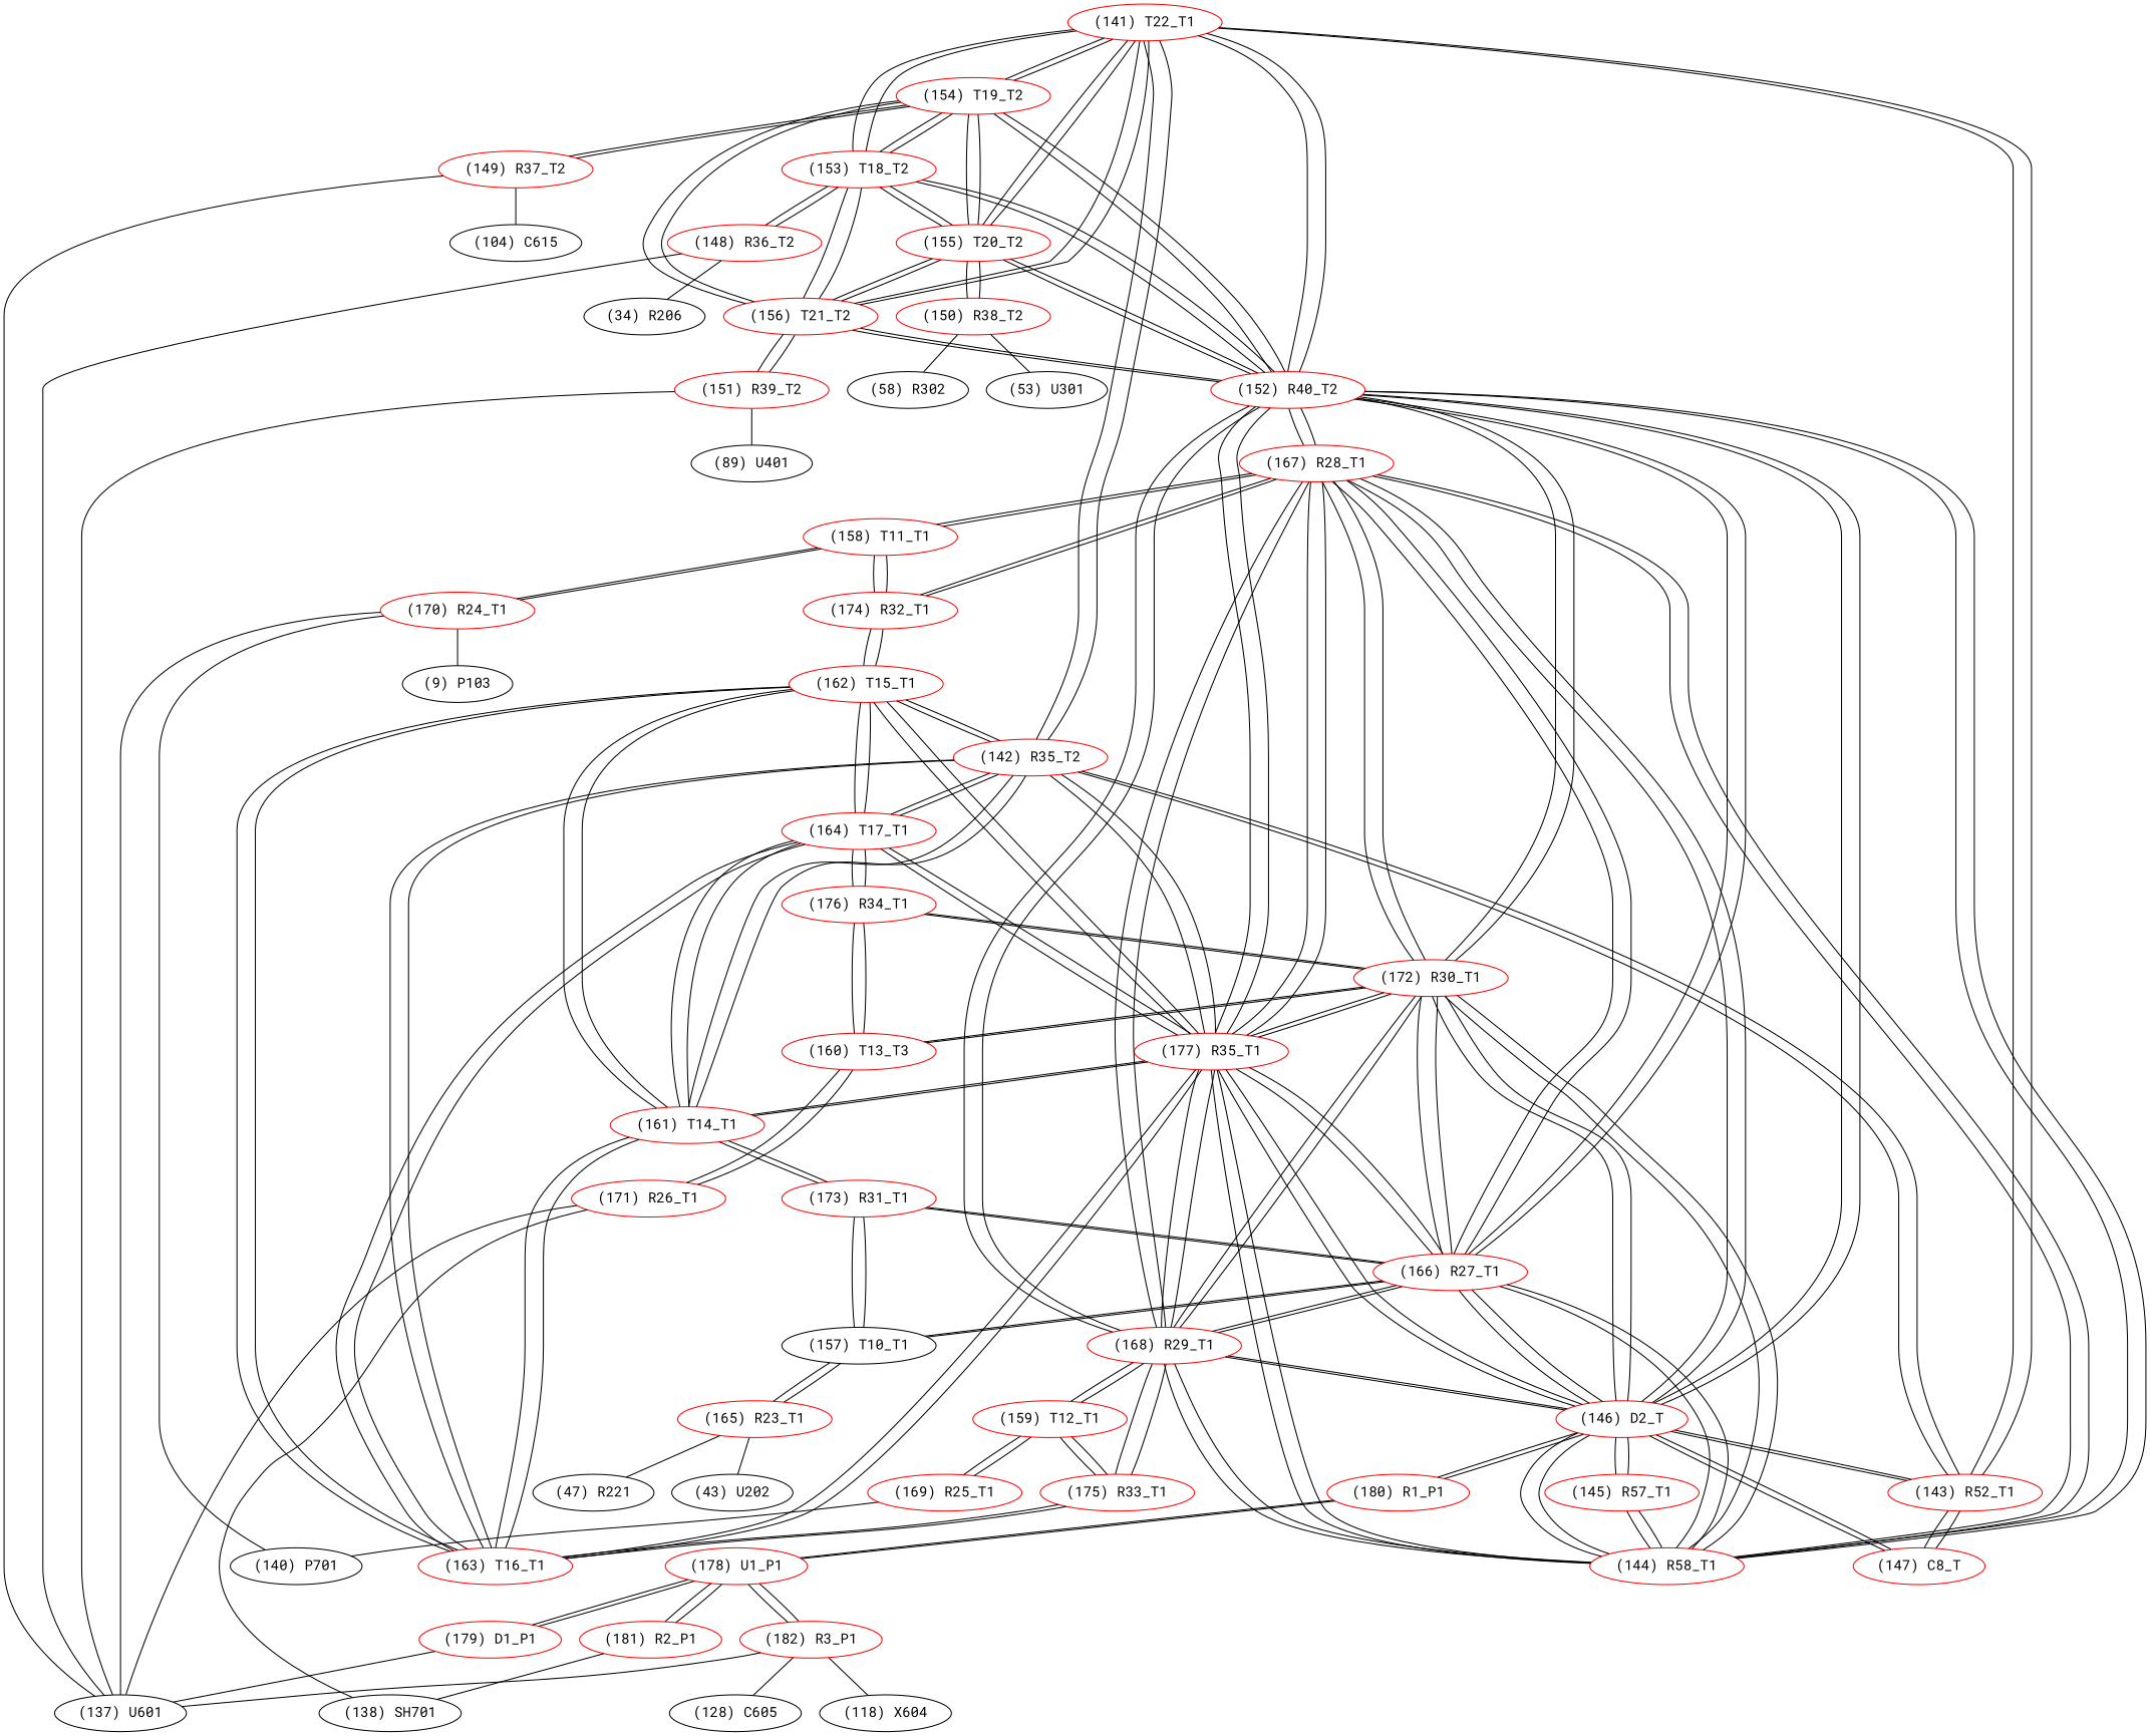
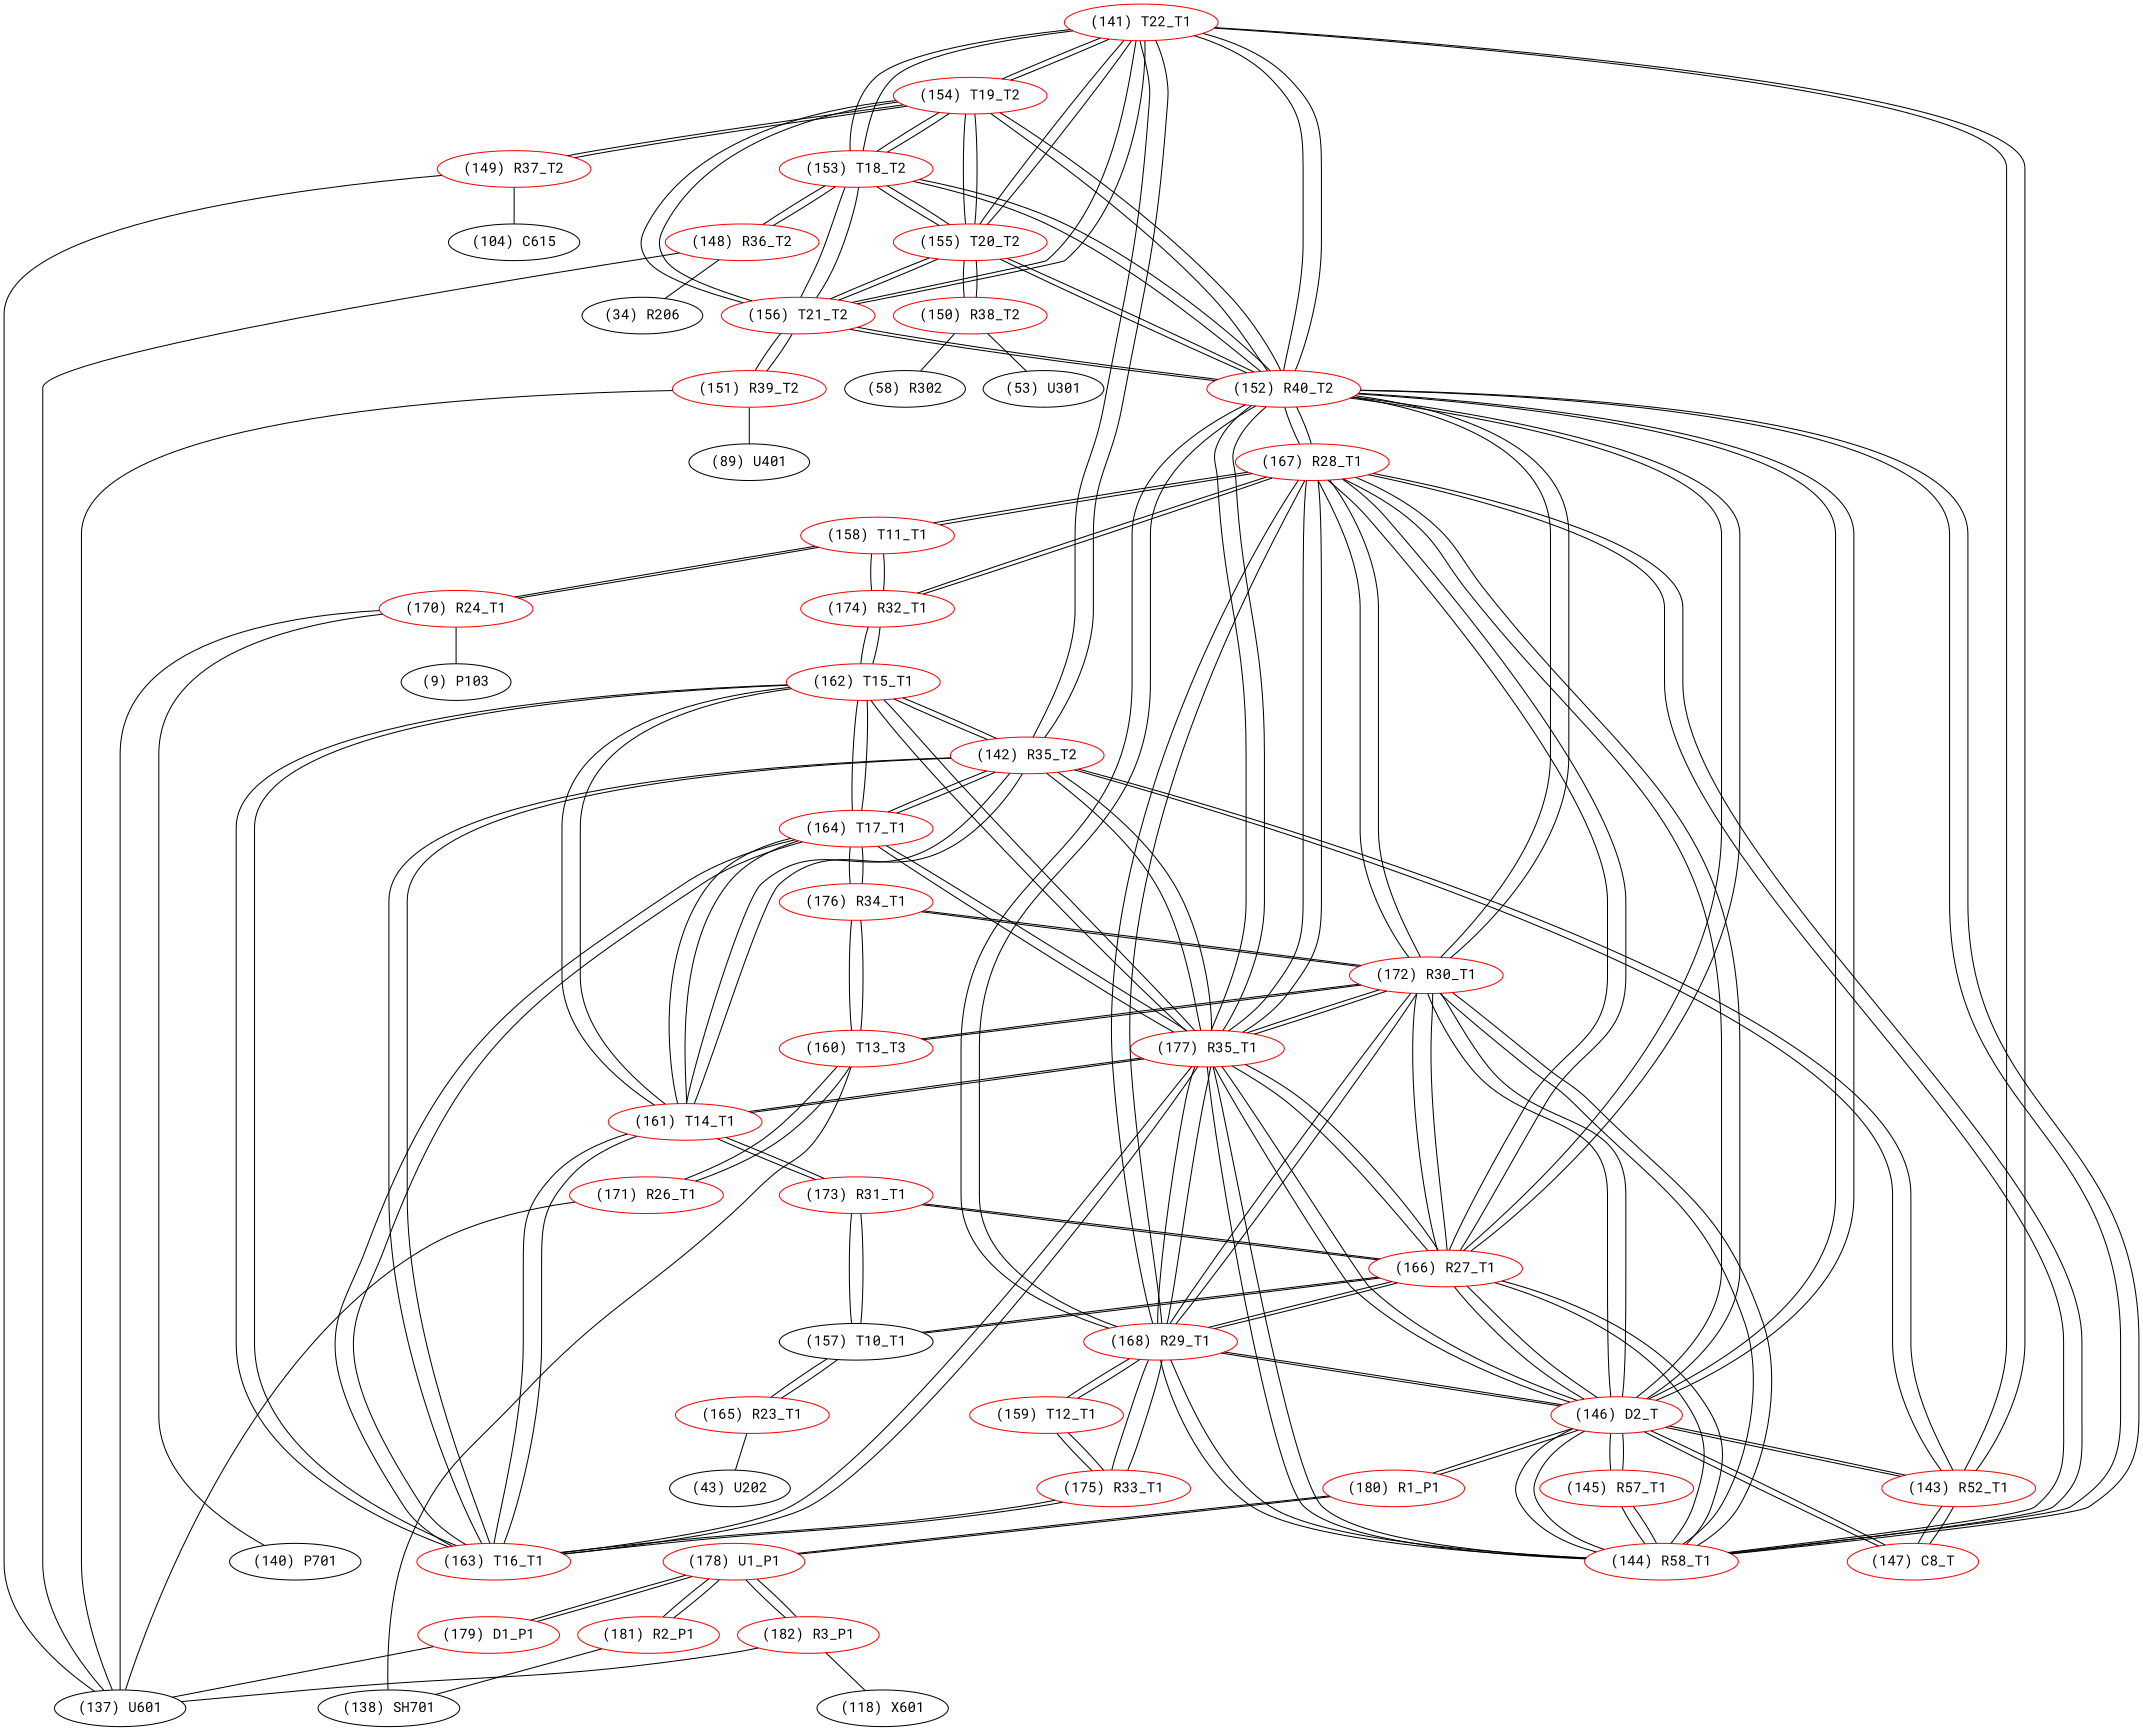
  graph {
    fontname="Roboto Mono"
    node [color=red fontname="Roboto Mono"]
    edge [fontname="Roboto Mono"]
    n1 [label="(141) T22_T1"]
    n2 [label="(154) T19_T2"]
    n3 [label="(153) T18_T2"]
    n4 [label="(152) R40_T2"]
    n5 [label="(156) T21_T2"]
    n6 [label="(155) T20_T2"]
    n7 [label="(143) R52_T1"]
    n8 [label="(142) R35_T2"]
    n9 [label="(149) R37_T2"]
    n10 [label="(148) R36_T2"]
    n11 [label="(177) R35_T1"]
    n12 [label="(146) D2_T"]
    n13 [label="(144) R58_T1"]
    n14 [label="(168) R29_T1"]
    n15 [label="(172) R30_T1"]
    n16 [label="(166) R27_T1"]
    n17 [label="(167) R28_T1"]
    n18 [label="(151) R39_T2"]
    n19 [label="(150) R38_T2"]
    n20 [label="(147) C8_T"]
    n21 [label="(163) T16_T1"]
    n22 [label="(162) T15_T1"]
    n23 [label="(161) T14_T1"]
    n24 [label="(164) T17_T1"]
    n25 [label="(137) U601" color=""]
    n26 [label="(104) C615" color=""]
    n27 [label="(34) R206" color=""]
    n28 [label="(145) R57_T1"]
    n29 [label="(180) R1_P1"]
    n30 [label="(175) R33_T1"]
    n31 [label="(159) T12_T1"]
    n32 [label="(176) R34_T1"]
    n33 [label="(160) T13_T3"]
    n34 [label="(173) R31_T1"]
    n35 [color=black label="(157) T10_T1"]
    n36 [label="(174) R32_T1"]
    n37 [label="(158) T11_T1"]
    n38 [label="(89) U401" color=""]
    n39 [label="(53) U301" color=""]
    n40 [label="(58) R302" color=""]
    n41 [label="(178) U1_P1"]
-   n42 [label="(169) R25_T1"]
    n43 [label="(171) R26_T1"]
    n44 [label="(165) R23_T1"]
    n45 [label="(170) R24_T1"]
    n46 [label="(179) D1_P1"]
    n47 [label="(181) R2_P1"]
    n48 [label="(182) R3_P1"]
-   n49 [label="(47) R221" color=""]
    n50 [label="(43) U202" color=""]
    n51 [label="(140) P701" color=""]
    n52 [label="(9) P103" color=""]
    n53 [label="(138) SH701" color=""]
-   n54 [label="(128) C605" color=""]
-   n55 [label="(118) X604" color=""]
+   n55 [label="(118) X601" color=""]
    n1 -- n2
    n1 -- n3
    n1 -- n4
    n1 -- n5
    n1 -- n6
    n1 -- n7
    n1 -- n8
    n2 -- n1
    n2 -- n3
    n2 -- n4
    n2 -- n5
    n2 -- n6
    n2 -- n9
    n3 -- n1
    n3 -- n2
    n3 -- n4
    n3 -- n5
    n3 -- n6
    n3 -- n10
    n4 -- n1
    n4 -- n2
    n4 -- n3
    n4 -- n5
    n4 -- n6
    n4 -- n11
    n4 -- n12
    n4 -- n13
    n4 -- n14
    n4 -- n15
    n4 -- n16
    n4 -- n17
    n5 -- n1
    n5 -- n2
    n5 -- n3
    n5 -- n4
    n5 -- n6
    n5 -- n18
    n6 -- n1
    n6 -- n2
    n6 -- n3
    n6 -- n4
    n6 -- n5
    n6 -- n19
    n7 -- n1
    n7 -- n8
    n7 -- n12
    n7 -- n20
    n8 -- n1
    n8 -- n7
    n8 -- n11
    n8 -- n21
    n8 -- n22
    n8 -- n23
    n8 -- n24
    n9 -- n2
    n9 -- n25
    n9 -- n26
    n10 -- n3
    n10 -- n25
    n10 -- n27
    n11 -- n4
    n11 -- n8
    n11 -- n12
    n11 -- n13
    n11 -- n14
    n11 -- n15
    n11 -- n16
    n11 -- n17
    n11 -- n21
    n11 -- n22
    n11 -- n23
    n11 -- n24
    n12 -- n4
    n12 -- n7
    n12 -- n11
    n12 -- n13
    n12 -- n14
    n12 -- n15
    n12 -- n16
    n12 -- n17
    n12 -- n20
    n12 -- n28
    n12 -- n29
    n13 -- n4
    n13 -- n11
    n13 -- n12
    n13 -- n14
    n13 -- n15
    n13 -- n16
    n13 -- n17
    n13 -- n28
    n14 -- n4
    n14 -- n11
    n14 -- n12
    n14 -- n13
    n14 -- n15
    n14 -- n16
    n14 -- n17
    n14 -- n30
    n14 -- n31
    n15 -- n4
    n15 -- n11
    n15 -- n12
    n15 -- n13
    n15 -- n14
    n15 -- n16
    n15 -- n17
    n15 -- n32
    n15 -- n33
    n16 -- n4
    n16 -- n11
    n16 -- n12
    n16 -- n13
    n16 -- n14
    n16 -- n15
    n16 -- n17
    n16 -- n34
    n16 -- n35
    n17 -- n4
    n17 -- n11
    n17 -- n12
    n17 -- n13
    n17 -- n14
    n17 -- n15
    n17 -- n16
    n17 -- n36
    n17 -- n37
    n18 -- n5
    n18 -- n25
    n18 -- n38
    n19 -- n6
    n19 -- n39
    n19 -- n40
    n20 -- n7
    n20 -- n12
    n21 -- n8
    n21 -- n11
    n21 -- n22
    n21 -- n23
    n21 -- n24
    n21 -- n30
    n22 -- n8
    n22 -- n11
    n22 -- n21
    n22 -- n23
    n22 -- n24
    n22 -- n36
    n23 -- n8
    n23 -- n11
    n23 -- n21
    n23 -- n22
    n23 -- n24
    n23 -- n34
    n24 -- n8
    n24 -- n11
    n24 -- n21
    n24 -- n22
    n24 -- n23
    n24 -- n32
    n28 -- n12
    n28 -- n13
    n29 -- n12
    n29 -- n41
    n30 -- n14
    n30 -- n21
    n30 -- n31
    n31 -- n14
    n31 -- n30
-   n31 -- n42
    n32 -- n15
    n32 -- n24
    n32 -- n33
    n33 -- n15
    n33 -- n32
    n33 -- n43
    n34 -- n16
    n34 -- n23
    n34 -- n35
    n35 -- n16
    n35 -- n34
    n35 -- n44
    n36 -- n17
    n36 -- n22
    n36 -- n37
    n37 -- n17
    n37 -- n36
    n37 -- n45
    n41 -- n29
    n41 -- n46
    n41 -- n47
    n41 -- n48
-   n42 -- n31
-   n42 -- n51
    n43 -- n25
    n43 -- n33
-   n43 -- n53
+   n33 -- n53
    n44 -- n35
-   n44 -- n49
    n44 -- n50
    n45 -- n25
    n45 -- n37
    n45 -- n51
    n45 -- n52
    n46 -- n25
    n46 -- n41
    n47 -- n41
    n47 -- n53
    n48 -- n25
    n48 -- n41
-   n48 -- n54
    n48 -- n55
  }
